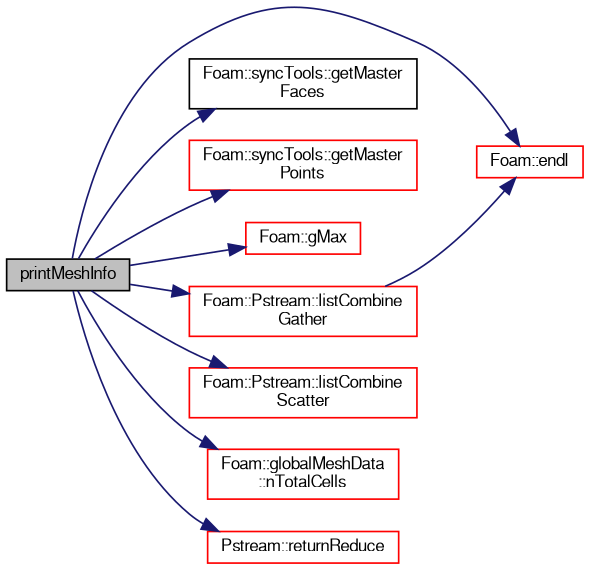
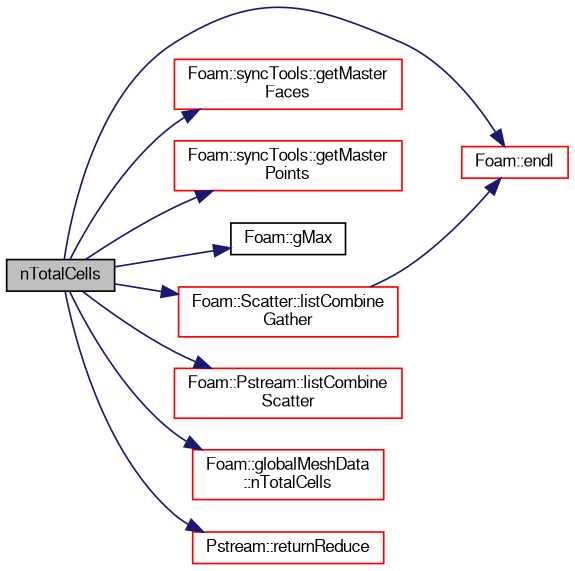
  digraph {
    rankdir=LR
    node [color=red fontname=FreeSans fontsize=10 shape=record]
    edge [color=midnightblue fontname=FreeSans fontsize=10 labelfontname=FreeSans labelfontsize=10 style=solid]
-   n1 [color=black fillcolor=grey75 fontcolor=black height=0.2 label=printMeshInfo style=filled width=0.4]
+   n1 [color=black fillcolor=grey75 fontcolor=black height=0.2 label=nTotalCells style=filled width=0.4]
    n2 [height=0.2 label="Foam::endl" width=0.4]
-   n3 [color=black height=0.2 label="Foam::syncTools::getMaster\lFaces" width=0.4]
+   n3 [height=0.2 label="Foam::syncTools::getMaster\lFaces" width=0.4]
    n4 [height=0.2 label="Foam::syncTools::getMaster\lPoints" width=0.4]
-   n5 [height=0.2 label="Foam::gMax" width=0.4]
-   n6 [height=0.2 label="Foam::Pstream::listCombine\lGather" width=0.4]
+   n5 [color=black height=0.2 label="Foam::gMax" width=0.4]
+   n6 [height=0.2 label="Foam::Scatter::listCombine\lGather" width=0.4]
    n7 [height=0.2 label="Foam::Pstream::listCombine\lScatter" width=0.4]
    n8 [height=0.2 label="Foam::globalMeshData\l::nTotalCells" width=0.4]
    n9 [height=0.2 label="Pstream::returnReduce" width=0.4]
    n1 -> n2
    n1 -> n3
    n1 -> n4
    n1 -> n5
    n1 -> n6
    n1 -> n7
    n1 -> n8
    n1 -> n9
    n6 -> n2
  }
